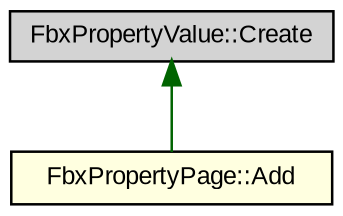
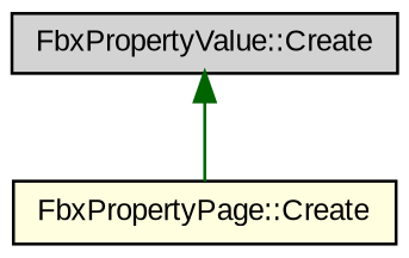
  digraph {
    rankdir=TB
    fontname="Liberation Sans"
    node [color=black fontname="Liberation Sans" fontsize=10 shape=record style=filled]
    n1 [fillcolor=lightgrey fontcolor=black height=0.2 label="FbxPropertyValue::Create" width=0.4]
-   n2 [fillcolor=lightyellow height=0.2 label="FbxPropertyPage::Add" width=0.4]
+   n2 [fillcolor=lightyellow height=0.2 label="FbxPropertyPage::Create" width=0.4]
    n1 -> n2 [color=darkgreen dir=back fontname="Liberation Sans" fontsize=10 labelfontname=Helvetica labelfontsize=10 style=solid]
  }
